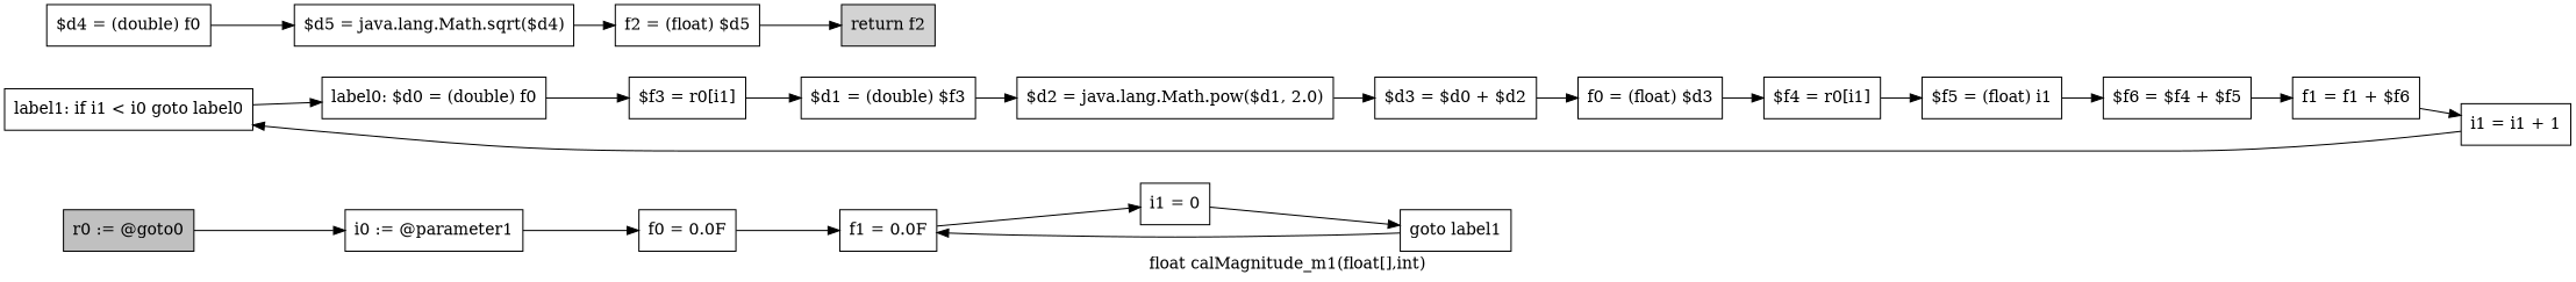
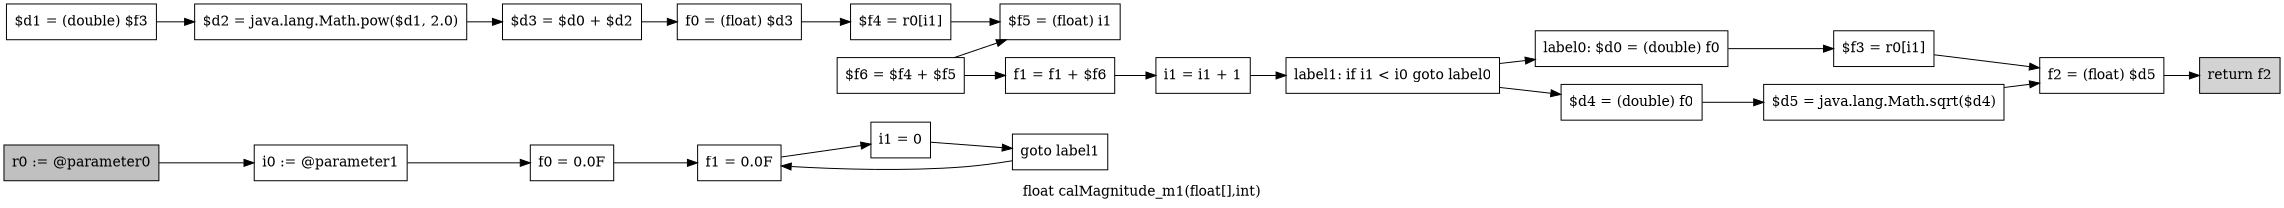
  digraph {
    label="float calMagnitude_m1(float[],int)"
    rankdir=LR
    node [shape=box]
-   n1 [fillcolor=gray label="r0 := @goto0" style=filled]
+   n1 [fillcolor=gray label="r0 := @parameter0" style=filled]
    n2 [label="i0 := @parameter1"]
    n3 [label="f0 = 0.0F"]
    n4 [label="f1 = 0.0F"]
    n5 [label="i1 = 0"]
    n6 [label="goto label1"]
    n7 [label="label1: if i1 < i0 goto label0"]
    n8 [label="label0: $d0 = (double) f0"]
    n9 [label="$d4 = (double) f0"]
    n10 [label="$f3 = r0[i1]"]
    n11 [label="$d5 = java.lang.Math.sqrt($d4)"]
    n12 [label="$d1 = (double) $f3"]
    n13 [label="$d2 = java.lang.Math.pow($d1, 2.0)"]
    n14 [label="$d3 = $d0 + $d2"]
    n15 [label="f0 = (float) $d3"]
    n16 [label="$f4 = r0[i1]"]
    n17 [label="$f5 = (float) i1"]
    n18 [label="$f6 = $f4 + $f5"]
    n19 [label="f1 = f1 + $f6"]
    n20 [label="i1 = i1 + 1"]
    n21 [label="f2 = (float) $d5"]
    n22 [fillcolor=lightgray label="return f2" style=filled]
    n1 -> n2
    n2 -> n3
    n3 -> n4
    n4 -> n5
    n5 -> n6
    n6 -> n4
    n7 -> n8
+   n7 -> n9
    n8 -> n10
    n9 -> n11
-   n10 -> n12
+   n10 -> n21
    n11 -> n21
    n12 -> n13
    n13 -> n14
    n14 -> n15
    n15 -> n16
    n16 -> n17
-   n17 -> n18
+   n18 -> n17
    n18 -> n19
    n19 -> n20
    n20 -> n7
    n21 -> n22
  }
